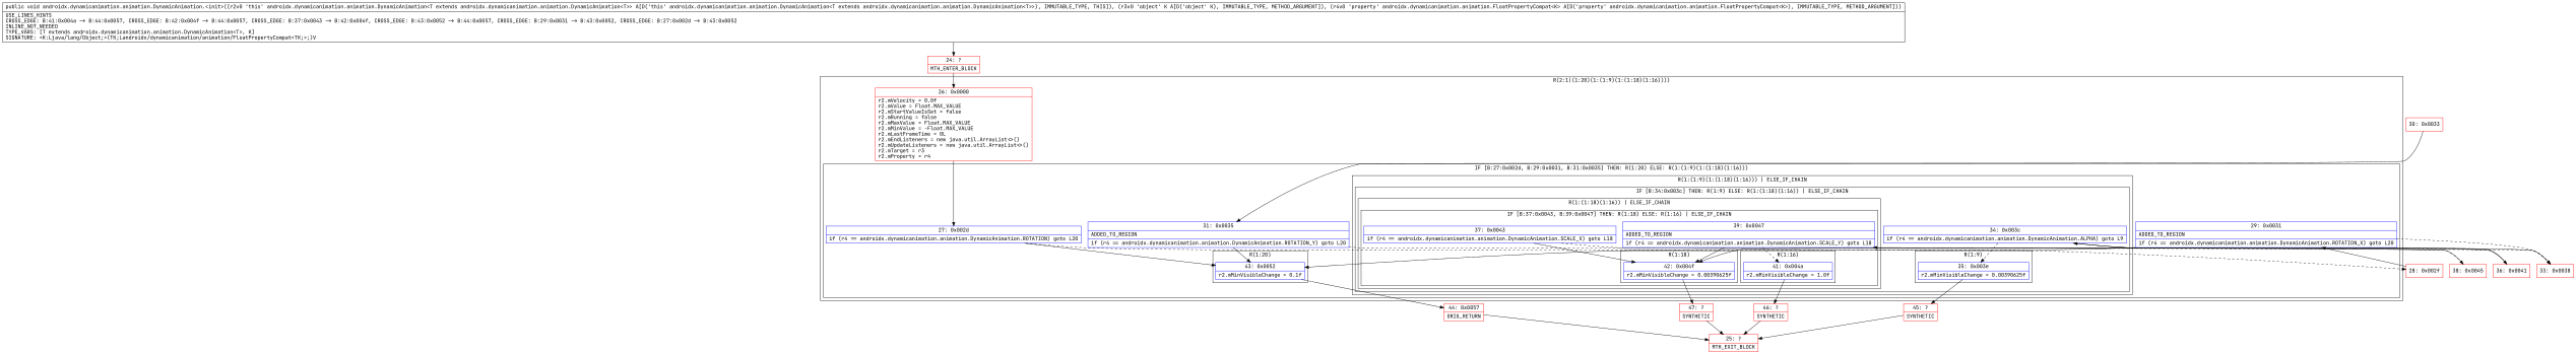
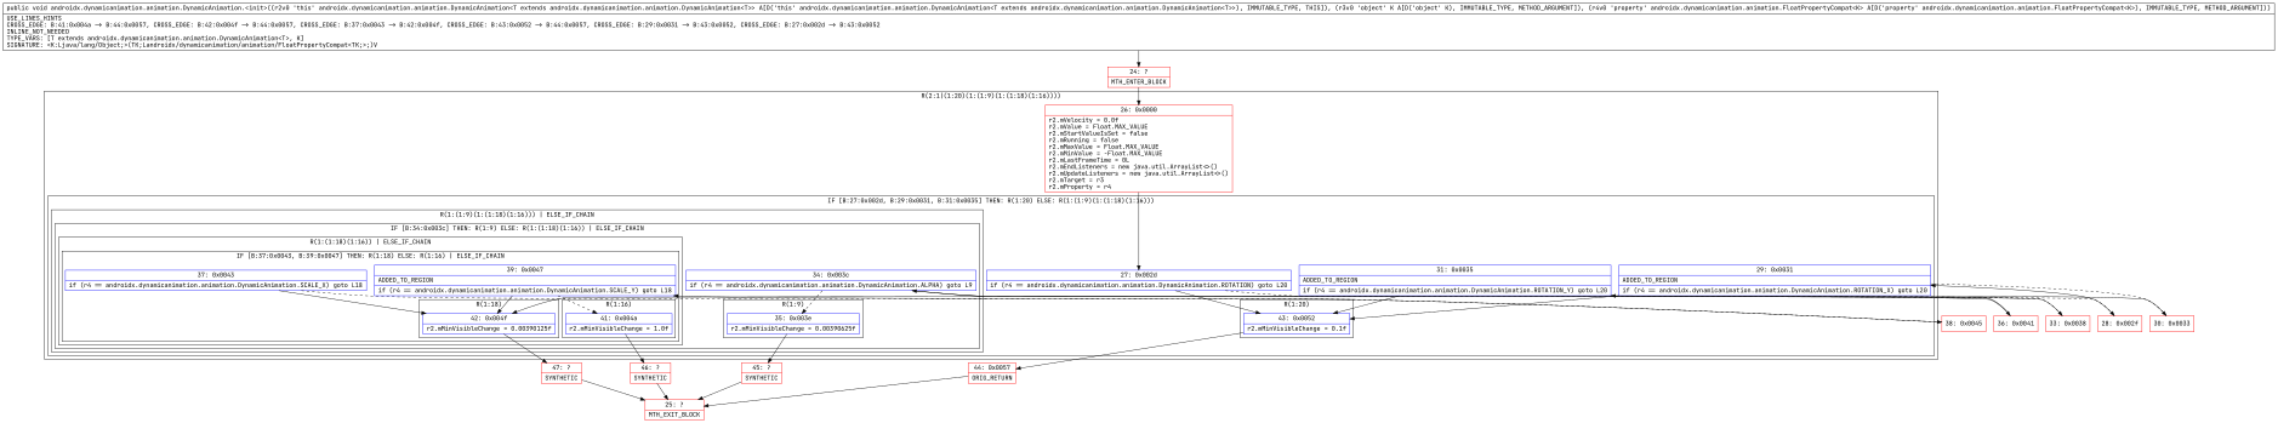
  digraph {
    fontname="JetBrains Mono"
    node [color=red fontname="JetBrains Mono" shape=record]
    edge [fontname="JetBrains Mono"]
    n1 [color=blue label="{43\:\ 0x0052|r2.mMinVisibleChange = 0.1f\l}"]
    n2 [color=blue label="{35\:\ 0x003e|r2.mMinVisibleChange = 0.00390625f\l}"]
-   n3 [color=blue label="{42\:\ 0x004f|r2.mMinVisibleChange = 0.00390625f\l}"]
+   n3 [color=blue label="{42\:\ 0x004f|r2.mMinVisibleChange = 0.00390125f\l}"]
    n4 [color=blue label="{41\:\ 0x004a|r2.mMinVisibleChange = 1.0f\l}"]
    n5 [color=blue label="{37\:\ 0x0043|if (r4 == androidx.dynamicanimation.animation.DynamicAnimation.SCALE_X) goto L18\l}"]
    n6 [color=blue label="{39\:\ 0x0047|ADDED_TO_REGION\l|if (r4 == androidx.dynamicanimation.animation.DynamicAnimation.SCALE_Y) goto L18\l}"]
    n7 [color=blue label="{34\:\ 0x003c|if (r4 == androidx.dynamicanimation.animation.DynamicAnimation.ALPHA) goto L9\l}"]
    n8 [color=blue label="{27\:\ 0x002d|if (r4 == androidx.dynamicanimation.animation.DynamicAnimation.ROTATION) goto L20\l}"]
    n9 [color=blue label="{29\:\ 0x0031|ADDED_TO_REGION\l|if (r4 == androidx.dynamicanimation.animation.DynamicAnimation.ROTATION_X) goto L20\l}"]
    n10 [color=blue label="{31\:\ 0x0035|ADDED_TO_REGION\l|if (r4 == androidx.dynamicanimation.animation.DynamicAnimation.ROTATION_Y) goto L20\l}"]
    n11 [label="{26\:\ 0x0000|r2.mVelocity = 0.0f\lr2.mValue = Float.MAX_VALUE\lr2.mStartValueIsSet = false\lr2.mRunning = false\lr2.mMaxValue = Float.MAX_VALUE\lr2.mMinValue = \-Float.MAX_VALUE\lr2.mLastFrameTime = 0L\lr2.mEndListeners = new java.util.ArrayList\<\>()\lr2.mUpdateListeners = new java.util.ArrayList\<\>()\lr2.mTarget = r3\lr2.mProperty = r4\l}"]
    n12 [label="{44\:\ 0x0057|ORIG_RETURN\l}"]
    n13 [label="{45\:\ ?|SYNTHETIC\l}"]
    n14 [label="{47\:\ ?|SYNTHETIC\l}"]
    n15 [label="{46\:\ ?|SYNTHETIC\l}"]
    n16 [label="{38\:\ 0x0045}"]
    n17 [label="{36\:\ 0x0041}"]
    n18 [label="{28\:\ 0x002f}"]
    n19 [label="{30\:\ 0x0033}"]
    n20 [label="{33\:\ 0x0038}"]
    n21 [label="{25\:\ ?|MTH_EXIT_BLOCK\l}"]
    n22 [label="{24\:\ ?|MTH_ENTER_BLOCK\l}"]
    n23 [label="{public void androidx.dynamicanimation.animation.DynamicAnimation.\<init\>((r2v0 'this' androidx.dynamicanimation.animation.DynamicAnimation\<T extends androidx.dynamicanimation.animation.DynamicAnimation\<T\>\> A[D('this' androidx.dynamicanimation.animation.DynamicAnimation\<T extends androidx.dynamicanimation.animation.DynamicAnimation\<T\>\>), IMMUTABLE_TYPE, THIS]), (r3v0 'object' K A[D('object' K), IMMUTABLE_TYPE, METHOD_ARGUMENT]), (r4v0 'property' androidx.dynamicanimation.animation.FloatPropertyCompat\<K\> A[D('property' androidx.dynamicanimation.animation.FloatPropertyCompat\<K\>), IMMUTABLE_TYPE, METHOD_ARGUMENT]))  | USE_LINES_HINTS\lCROSS_EDGE: B:41:0x004a \-\> B:44:0x0057, CROSS_EDGE: B:42:0x004f \-\> B:44:0x0057, CROSS_EDGE: B:37:0x0043 \-\> B:42:0x004f, CROSS_EDGE: B:43:0x0052 \-\> B:44:0x0057, CROSS_EDGE: B:29:0x0031 \-\> B:43:0x0052, CROSS_EDGE: B:27:0x002d \-\> B:43:0x0052\lINLINE_NOT_NEEDED\lTYPE_VARS: [T extends androidx.dynamicanimation.animation.DynamicAnimation\<T\>, K]\lSIGNATURE: \<K:Ljava\/lang\/Object;\>(TK;Landroidx\/dynamicanimation\/animation\/FloatPropertyCompat\<TK;\>;)V\l}" color=""]
    subgraph cluster_1 {
      label="R(2:1|(1:20)(1:(1:9)(1:(1:18)(1:16))))"
      n11
      subgraph cluster_2 {
        label="IF [B:27:0x002d, B:29:0x0031, B:31:0x0035] THEN: R(1:20) ELSE: R(1:(1:9)(1:(1:18)(1:16)))"
        n8
        n9
        n10
        subgraph cluster_3 {
          label="R(1:20)"
          n1
        }
        subgraph cluster_4 {
          label="R(1:(1:9)(1:(1:18)(1:16))) | ELSE_IF_CHAIN\l"
          subgraph cluster_5 {
            label="IF [B:34:0x003c] THEN: R(1:9) ELSE: R(1:(1:18)(1:16)) | ELSE_IF_CHAIN\l"
            n7
            subgraph cluster_6 {
              label="R(1:9)"
              n2
            }
            subgraph cluster_7 {
              label="R(1:(1:18)(1:16)) | ELSE_IF_CHAIN\l"
              subgraph cluster_8 {
                label="IF [B:37:0x0043, B:39:0x0047] THEN: R(1:18) ELSE: R(1:16) | ELSE_IF_CHAIN\l"
                n5
                n6
                subgraph cluster_9 {
                  label="R(1:18)"
                  n3
                }
                subgraph cluster_10 {
                  label="R(1:16)"
                  n4
                }
              }
            }
          }
        }
      }
    }
    n1 -> n12
    n2 -> n13
    n3 -> n14
    n4 -> n15
    n5 -> n3
    n5 -> n16 [style=dashed]
    n6 -> n3
    n6 -> n4 [style=dashed]
    n7 -> n2 [style=dashed]
    n7 -> n17 [style=solid]
    n8 -> n1
    n8 -> n18 [style=dashed]
    n9 -> n1
-   n9 -> n20 [style=dashed]
+   n9 -> n19 [style=dashed]
    n10 -> n1
    n10 -> n20 [style=dashed]
    n11 -> n8
    n12 -> n21
    n13 -> n21
    n14 -> n21
    n15 -> n21
    n16 -> n6
    n17 -> n3
    n18 -> n9
    n19 -> n10
    n20 -> n7
    n22 -> n11
    n23 -> n22
  }
